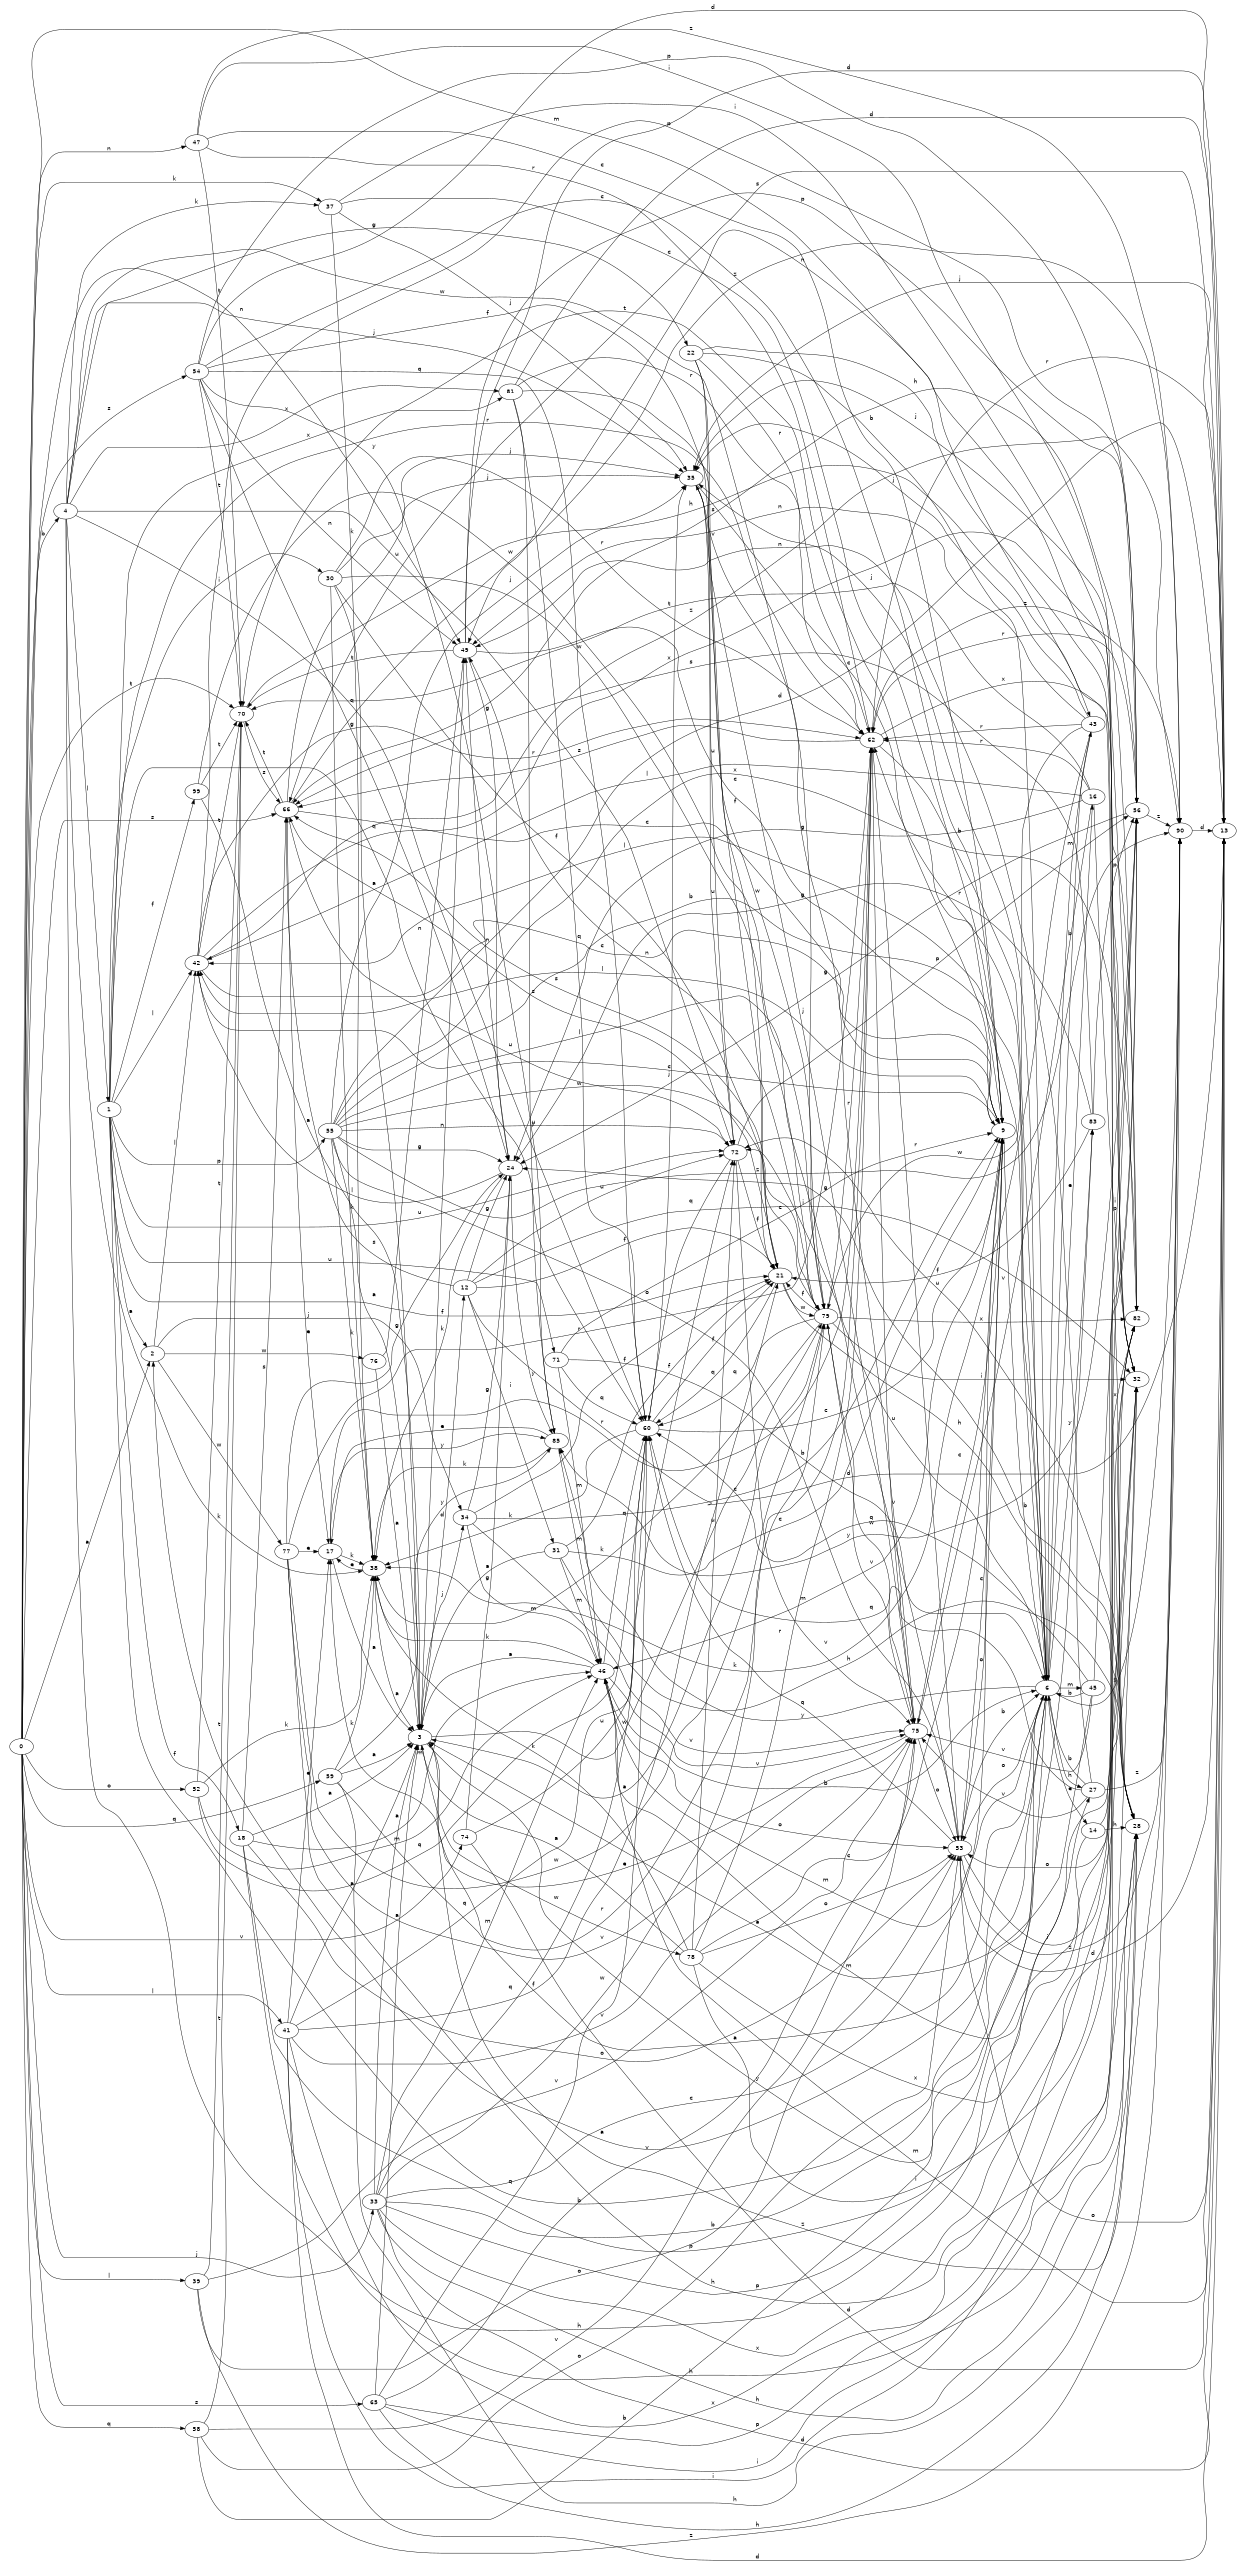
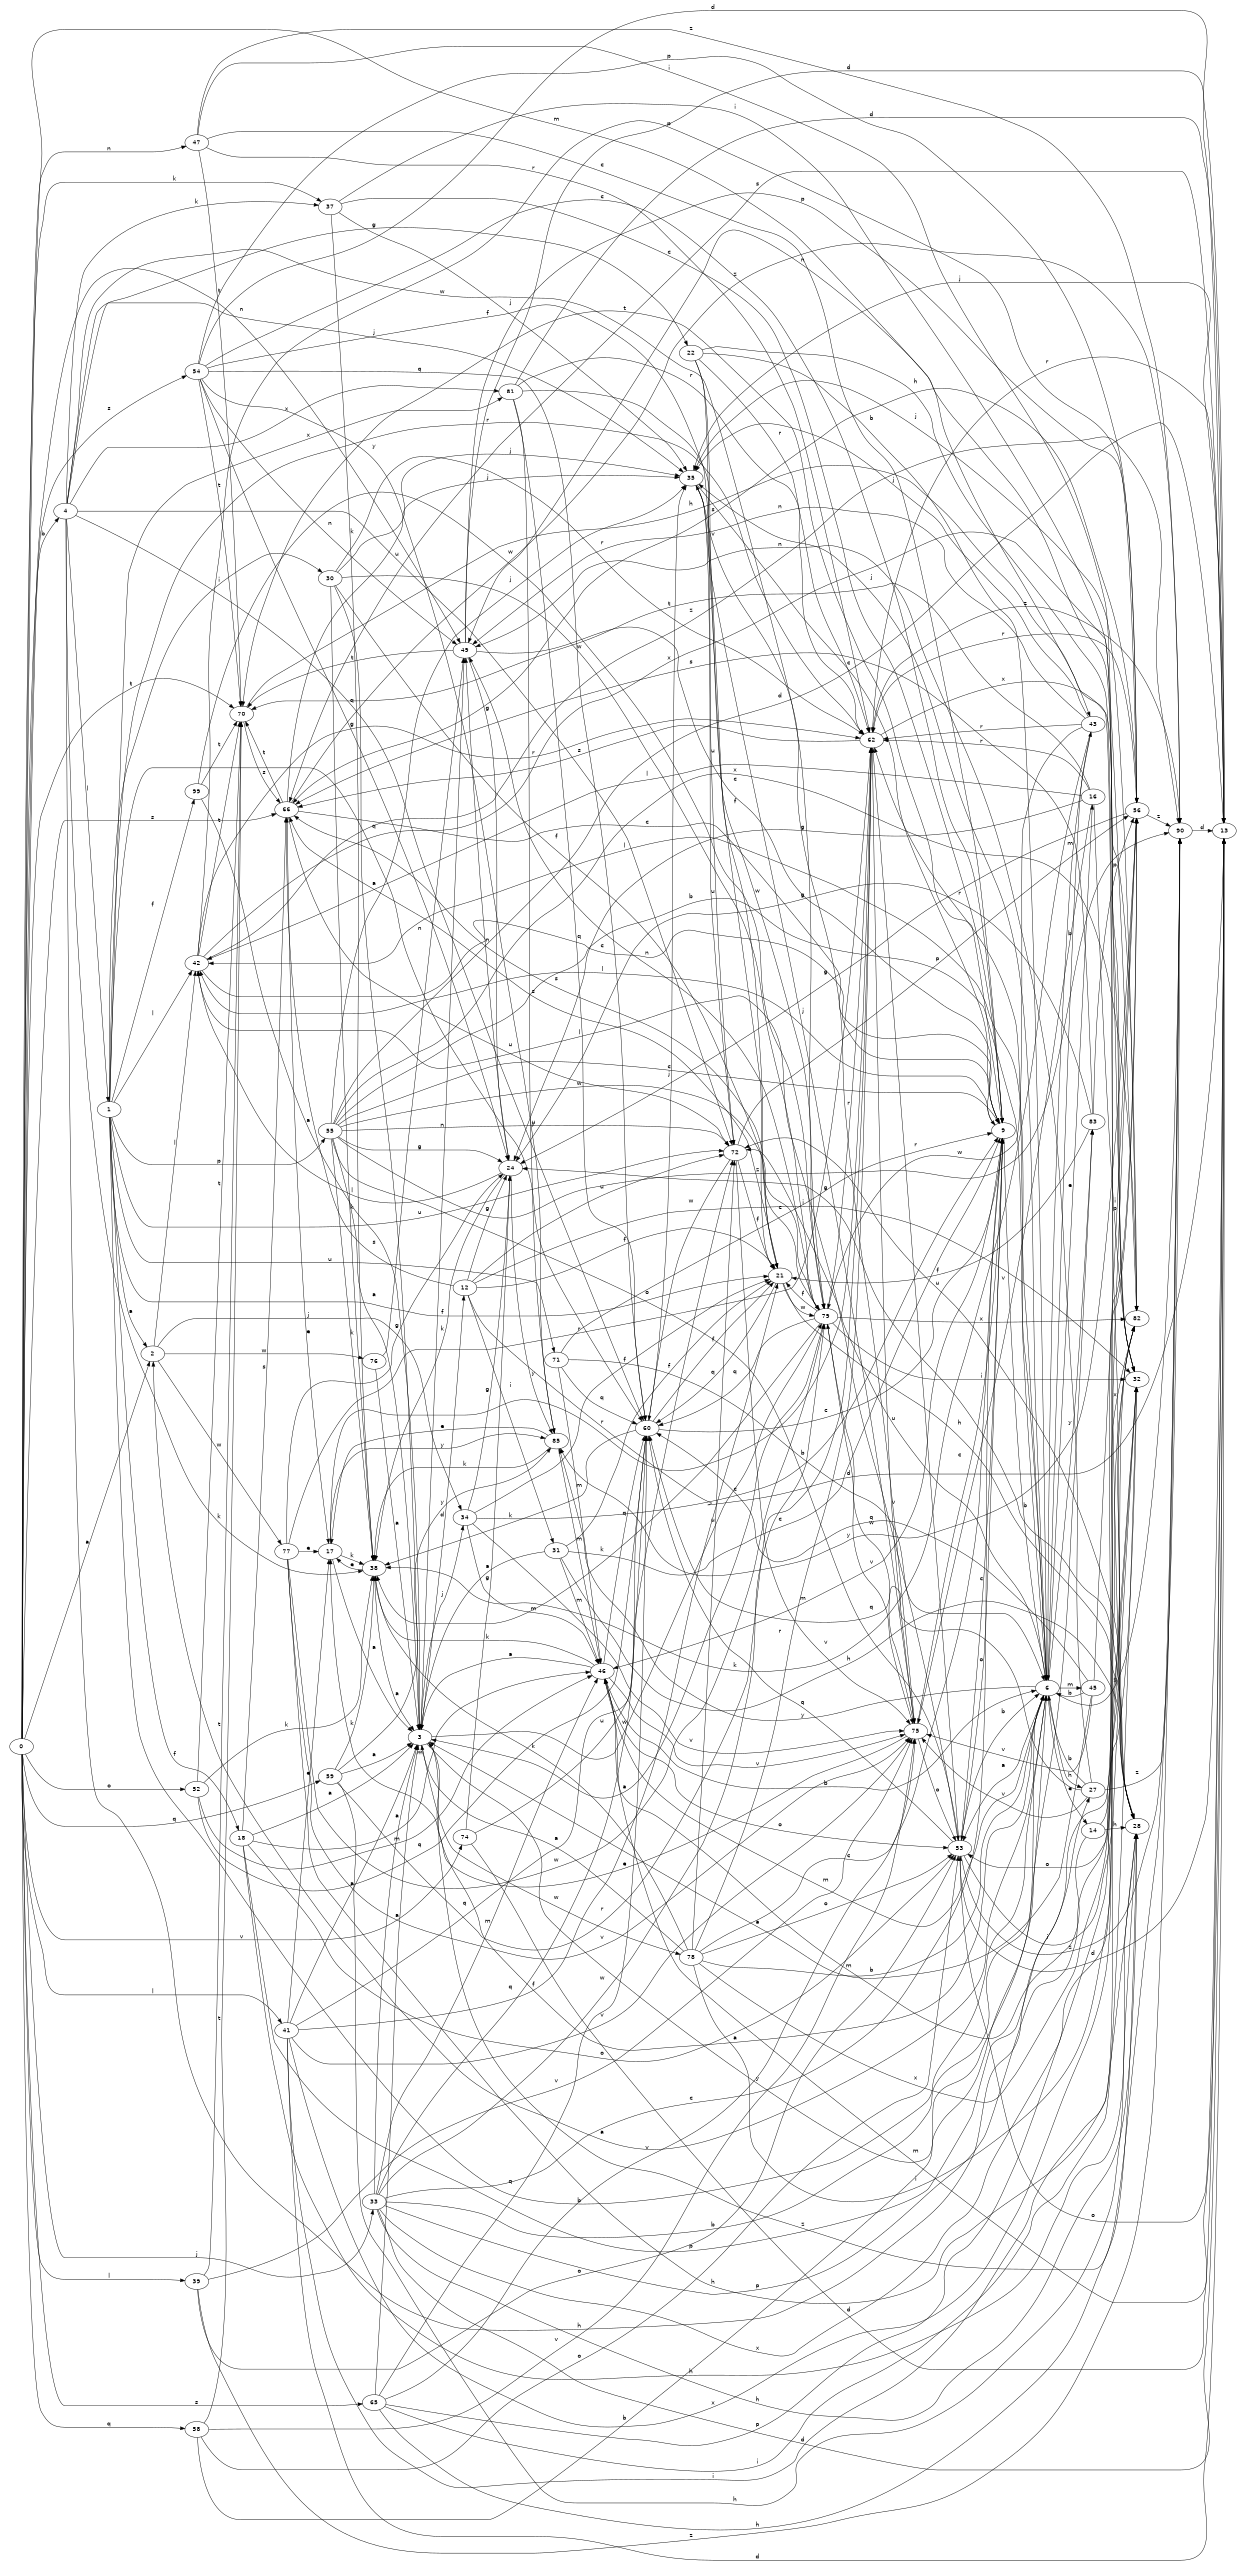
  strict digraph {
    fontname="DejaVu Sans"
    rankdir=LR
    node [fontname="DejaVu Sans"]
    edge [fontname="DejaVu Sans"]
    0
    2
    4
    33
    37
    39
    41
    43
    47
    49
    52
    58
    59
    n14 [label=54]
    65
    66
    70
    74
    42
    34
    76
    77
    1
    60
    72
    81
    79
    22
    27
    35
    38
    6
    3
    46
    9
    13
    28
    82
    56
    32
    90
    53
    75
    21
    17
    62
    24
    85
    18
    n50 [label=99]
    30
    55
    71
    83
    14
    16
    45
    12
    78
    31
    0 -> 2 [label=a]
    0 -> 4 [label=b]
    0 -> 33 [label=j]
    0 -> 37 [label=k]
    0 -> 39 [label=l]
    0 -> 41 [label=l]
    0 -> 43 [label=m]
    0 -> 47 [label=n]
    0 -> 49 [label=n]
    0 -> 52 [label=o]
    0 -> 58 [label=q]
    0 -> 59 [label=q]
    0 -> n14 [label=s]
    0 -> 65 [label=s]
    0 -> 66 [label=s]
    0 -> 70 [label=t]
    0 -> 74 [label=v]
    2 -> 42 [label=l]
    2 -> 34 [label=j]
    2 -> 76 [label=w]
    2 -> 77 [label=w]
    4 -> 37 [label=k]
    4 -> 1 [label=l]
    4 -> 60 [label=q]
    4 -> 72 [label=u]
    4 -> 81 [label=x]
    4 -> 79 [label=w]
    4 -> 22 [label=g]
    4 -> 27 [label=h]
    4 -> 35 [label=j]
    4 -> 38 [label=k]
    33 -> 60 [label=q]
    33 -> 79 [label=w]
    33 -> 6 [label=b]
    33 -> 3 [label=a]
    33 -> 46 [label=m]
    33 -> 9 [label=c]
    33 -> 13 [label=d]
    33 -> 28 [label=h]
    33 -> 82 [label=x]
    33 -> 56 [label=p]
    37 -> 35 [label=j]
    37 -> 38 [label=k]
    37 -> 9 [label=c]
    37 -> 32 [label=i]
    39 -> 70 [label=t]
    39 -> 90 [label=z]
    39 -> 53 [label=o]
    39 -> 75 [label=v]
    41 -> 60 [label=q]
    41 -> 3 [label=a]
    41 -> 13 [label=d]
    41 -> 82 [label=x]
    41 -> 32 [label=i]
    41 -> 75 [label=v]
    41 -> 21 [label=f]
    41 -> 17 [label=e]
    43 -> 49 [label=n]
    43 -> 79 [label=w]
    43 -> 35 [label=j]
    43 -> 38 [label=k]
    43 -> 6 [label=b]
    43 -> 62 [label=r]
    47 -> 70 [label=t]
    47 -> 9 [label=c]
    47 -> 32 [label=i]
    47 -> 90 [label=z]
    47 -> 62 [label=r]
    49 -> 70 [label=t]
    49 -> 9 [label=c]
    49 -> 13 [label=d]
    49 -> 56 [label=p]
    49 -> 24 [label=g]
    52 -> 70 [label=t]
    52 -> 60 [label=q]
    52 -> 38 [label=k]
    52 -> 46 [label=m]
    58 -> 70 [label=t]
    58 -> 6 [label=b]
    58 -> 53 [label=o]
    58 -> 75 [label=v]
    59 -> 38 [label=k]
    59 -> 3 [label=a]
    59 -> 28 [label=h]
    59 -> 62 [label=r]
    59 -> 85 [label=y]
    n14 -> 49 [label=n]
    n14 -> 70 [label=t]
    n14 -> 60 [label=q]
    n14 -> 9 [label=c]
    n14 -> 13 [label=d]
    n14 -> 56 [label=p]
    n14 -> 21 [label=f]
    n14 -> 24 [label=g]
    n14 -> 85 [label=y]
    65 -> 60 [label=q]
    65 -> 3 [label=a]
    65 -> 28 [label=h]
    65 -> 56 [label=p]
    65 -> 32 [label=i]
    65 -> 75 [label=v]
    66 -> 70 [label=t]
    66 -> 72 [label=u]
    66 -> 35 [label=j]
    66 -> 9 [label=c]
    66 -> 90 [label=z]
    66 -> 17 [label=e]
    70 -> 66 [label=s]
    70 -> 28 [label=h]
    74 -> 72 [label=u]
    74 -> 13 [label=d]
    74 -> 24 [label=g]
    42 -> 70 [label=t]
    42 -> 9 [label=c]
    42 -> 82 [label=x]
    42 -> 56 [label=p]
    42 -> 90 [label=z]
    42 -> 62 [label=r]
    34 -> 46 [label=m]
    34 -> 9 [label=c]
    34 -> 75 [label=v]
    34 -> 21 [label=f]
    34 -> 24 [label=g]
    76 -> 49 [label=n]
    76 -> 3 [label=a]
    77 -> 79 [label=w]
    77 -> 28 [label=h]
    77 -> 75 [label=v]
    77 -> 17 [label=e]
    77 -> 62 [label=r]
    77 -> 24 [label=g]
    1 -> 2 [label=a]
    1 -> 42 [label=l]
    1 -> 60 [label=q]
    1 -> 72 [label=u]
    1 -> 81 [label=x]
    1 -> 6 [label=b]
    1 -> 21 [label=f]
    1 -> 62 [label=r]
    1 -> 18 [label=f]
    1 -> n50 [label=f]
    1 -> 30 [label=i]
    1 -> 55 [label=p]
    1 -> 71 [label=u]
    60 -> 35 [label=j]
    60 -> 38 [label=k]
    60 -> 9 [label=c]
    60 -> 21 [label=f]
-   72 -> 60 [label=q]
+   72 -> 60 [label=w]
    72 -> 56 [label=p]
    72 -> 75 [label=v]
    72 -> 21 [label=f]
    81 -> 60 [label=q]
    81 -> 13 [label=d]
    81 -> 75 [label=v]
    81 -> 62 [label=r]
    81 -> 85 [label=y]
    79 -> 49 [label=n]
    79 -> 66 [label=s]
    79 -> 60 [label=q]
    79 -> 38 [label=k]
    79 -> 3 [label=a]
    79 -> 82 [label=x]
    79 -> 32 [label=i]
    79 -> 75 [label=v]
    79 -> 21 [label=f]
    79 -> 62 [label=r]
    22 -> 72 [label=u]
    22 -> 6 [label=b]
    22 -> 28 [label=h]
    22 -> 21 [label=f]
    22 -> 62 [label=r]
    27 -> 49 [label=n]
    27 -> 60 [label=q]
    27 -> 6 [label=b]
    27 -> 90 [label=z]
    27 -> 75 [label=v]
    35 -> 72 [label=u]
    35 -> 79 [label=w]
    35 -> 9 [label=c]
    38 -> 3 [label=a]
    38 -> 17 [label=e]
    6 -> 2 [label=a]
    6 -> 43 [label=m]
    6 -> 42 [label=l]
    6 -> 72 [label=u]
    6 -> 27 [label=h]
    6 -> 35 [label=j]
    6 -> 3 [label=a]
    6 -> 46 [label=m]
    6 -> 90 [label=z]
-   6 -> 53 [label=o]
+   6 -> 53 [label=a]
    6 -> 62 [label=r]
    6 -> 85 [label=y]
    6 -> 83 [label=y]
    6 -> 14 [label=e]
    6 -> 16 [label=e]
    6 -> 45 [label=m]
    3 -> 49 [label=n]
    3 -> 34 [label=j]
    3 -> 79 [label=w]
    3 -> 90 [label=z]
    3 -> 83 [label=y]
    3 -> 12 [label=d]
    3 -> 78 [label=w]
    46 -> 60 [label=q]
    46 -> 38 [label=k]
    46 -> 6 [label=b]
    46 -> 3 [label=a]
    46 -> 53 [label=o]
    46 -> 75 [label=v]
    9 -> 70 [label=t]
    9 -> 42 [label=l]
    9 -> 6 [label=b]
    9 -> 46 [label=m]
    9 -> 53 [label=o]
    13 -> 66 [label=s]
    13 -> 35 [label=j]
    13 -> 46 [label=m]
    13 -> 53 [label=o]
    13 -> 62 [label=r]
    28 -> 72 [label=u]
    28 -> 24 [label=g]
    82 -> 35 [label=j]
    56 -> 66 [label=s]
    56 -> 90 [label=z]
    56 -> 62 [label=r]
    56 -> 24 [label=g]
    56 -> 85 [label=y]
    32 -> 49 [label=n]
    32 -> 53 [label=o]
    90 -> 13 [label=d]
    53 -> 42 [label=l]
    53 -> 60 [label=q]
    53 -> 6 [label=b]
    53 -> 9 [label=c]
    53 -> 13 [label=d]
    53 -> 32 [label=i]
    53 -> 90 [label=z]
    53 -> 62 [label=r]
    75 -> 79 [label=w]
    75 -> 35 [label=j]
    75 -> 9 [label=c]
    75 -> 53 [label=o]
    75 -> 17 [label=e]
    21 -> 66 [label=s]
    21 -> 60 [label=q]
    21 -> 79 [label=w]
    21 -> 28 [label=h]
    17 -> 38 [label=k]
    17 -> 3 [label=a]
    17 -> 62 [label=r]
    17 -> 85 [label=y]
    62 -> 66 [label=s]
-   62 -> 6 [label=b]
+   78 -> 6 [label=b]
    62 -> 82 [label=x]
    62 -> 90 [label=z]
    62 -> 75 [label=v]
    24 -> 49 [label=n]
    24 -> 42 [label=l]
    24 -> 38 [label=k]
    24 -> 85 [label=y]
    85 -> 38 [label=k]
    85 -> 46 [label=m]
    85 -> 17 [label=e]
    18 -> 66 [label=s]
    18 -> 3 [label=a]
    18 -> 46 [label=m]
    18 -> 28 [label=h]
    18 -> 56 [label=p]
    18 -> 53 [label=o]
    n50 -> 70 [label=t]
    n50 -> 79 [label=w]
    n50 -> 3 [label=a]
    30 -> 79 [label=w]
    30 -> 35 [label=j]
    30 -> 38 [label=k]
    30 -> 3 [label=a]
    30 -> 21 [label=f]
    30 -> 62 [label=r]
    55 -> 72 [label=u]
    55 -> 79 [label=w]
    55 -> 35 [label=j]
    55 -> 38 [label=k]
    55 -> 6 [label=b]
    55 -> 3 [label=a]
    55 -> 9 [label=c]
    55 -> 13 [label=d]
    55 -> 82 [label=x]
    55 -> 90 [label=z]
    55 -> 53 [label=o]
    55 -> 24 [label=g]
    71 -> 60 [label=q]
    71 -> 6 [label=b]
    71 -> 46 [label=m]
    71 -> 9 [label=c]
    83 -> 66 [label=s]
    83 -> 56 [label=p]
    83 -> 21 [label=f]
    83 -> 24 [label=g]
    14 -> 46 [label=m]
    14 -> 28 [label=h]
    14 -> 82 [label=x]
    16 -> 70 [label=t]
    16 -> 42 [label=l]
    16 -> 32 [label=i]
    16 -> 75 [label=v]
    16 -> 62 [label=r]
    16 -> 24 [label=g]
    45 -> 60 [label=q]
    45 -> 6 [label=b]
    45 -> 3 [label=a]
    45 -> 56 [label=p]
    45 -> 75 [label=v]
    12 -> 66 [label=s]
    12 -> 72 [label=u]
    12 -> 13 [label=d]
    12 -> 32 [label=i]
    12 -> 21 [label=f]
    12 -> 24 [label=g]
    12 -> 31 [label=i]
    78 -> 72 [label=u]
    78 -> 38 [label=k]
    78 -> 3 [label=a]
    78 -> 9 [label=c]
    78 -> 82 [label=x]
    78 -> 32 [label=i]
    78 -> 53 [label=o]
    78 -> 62 [label=r]
    31 -> 3 [label=a]
    31 -> 46 [label=m]
    31 -> 9 [label=c]
    31 -> 28 [label=h]
    31 -> 21 [label=f]
  }
